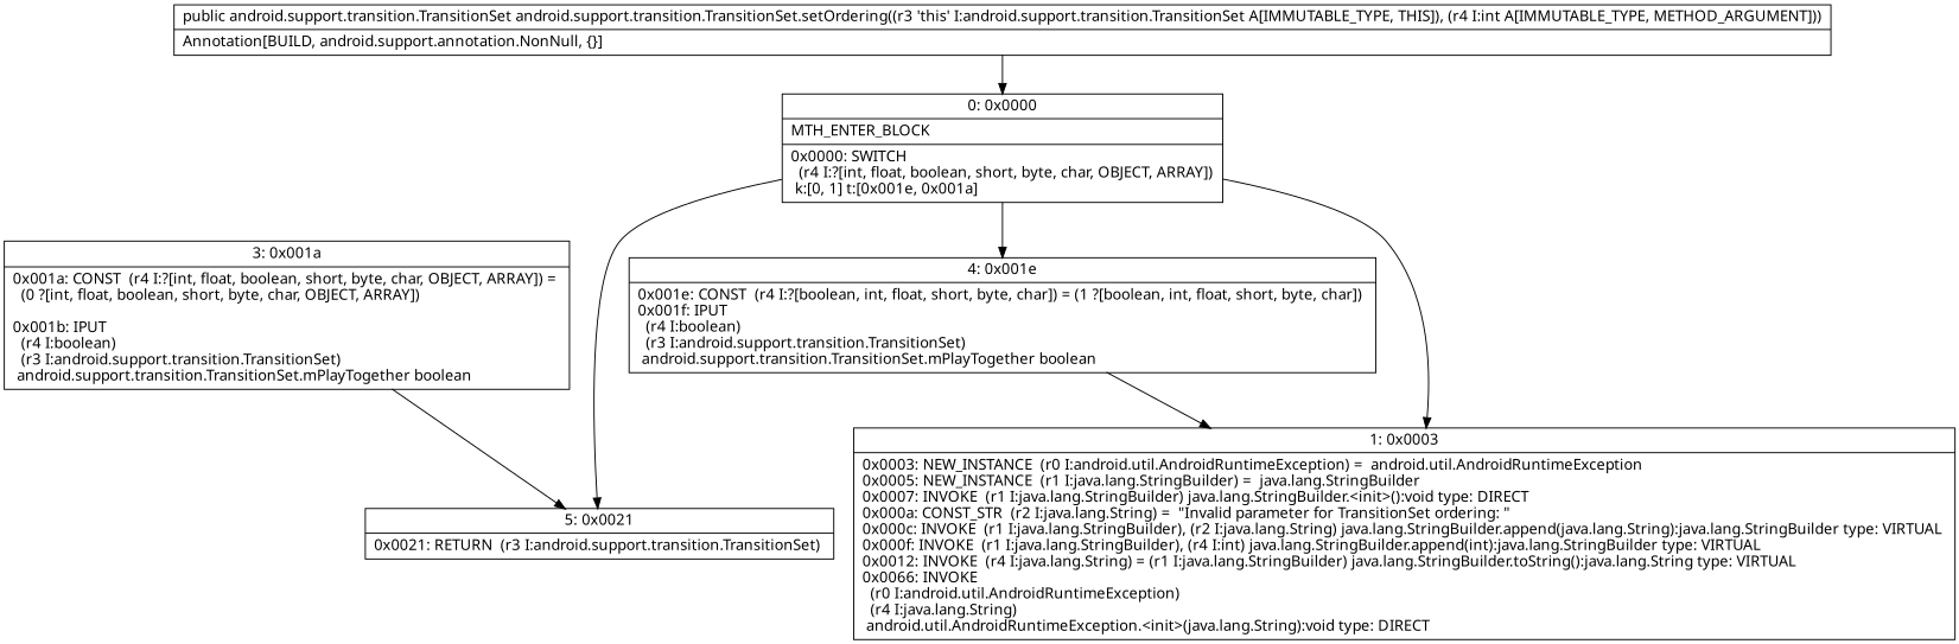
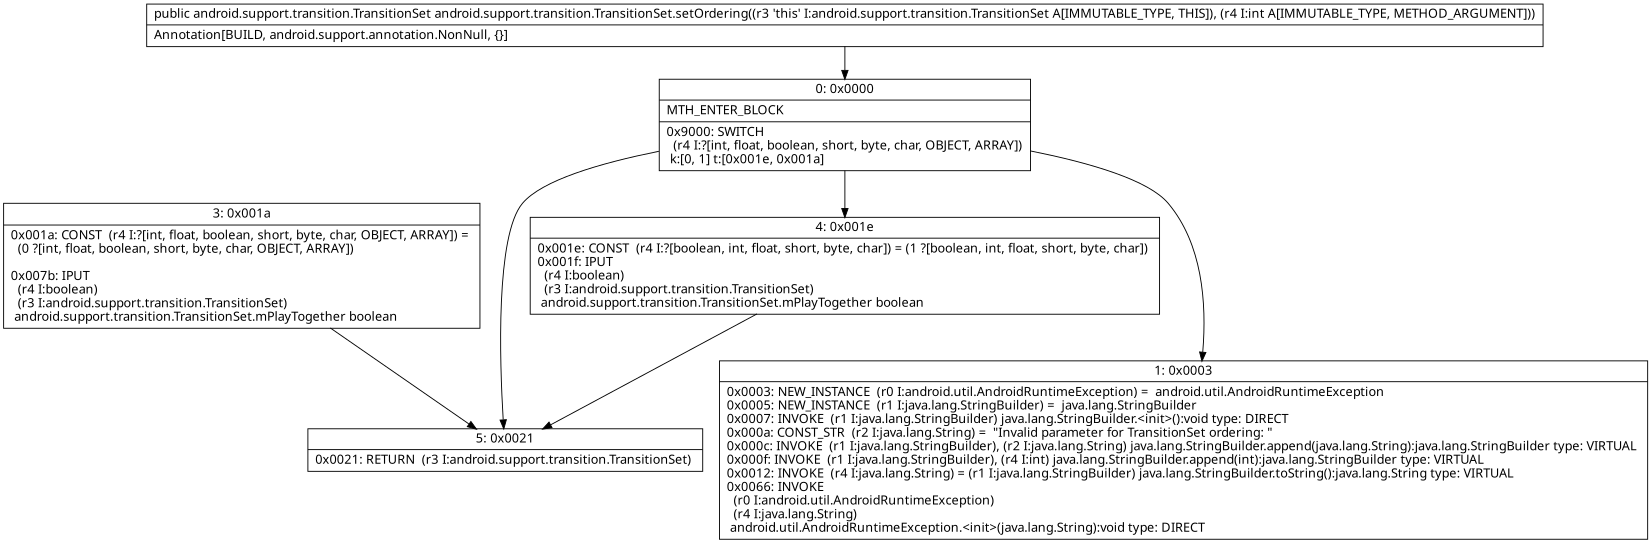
  digraph {
    fontname="Noto Sans"
    node [fontname="Noto Sans" shape=record]
    edge [fontname="Noto Sans"]
-   n1 [label="{0\:\ 0x0000|MTH_ENTER_BLOCK\l|0x0000: SWITCH  \l  (r4 I:?[int, float, boolean, short, byte, char, OBJECT, ARRAY])\l k:[0, 1] t:[0x001e, 0x001a] \l}"]
+   n1 [label="{0\:\ 0x0000|MTH_ENTER_BLOCK\l|0x9000: SWITCH  \l  (r4 I:?[int, float, boolean, short, byte, char, OBJECT, ARRAY])\l k:[0, 1] t:[0x001e, 0x001a] \l}"]
    n2 [label="{1\:\ 0x0003|0x0003: NEW_INSTANCE  (r0 I:android.util.AndroidRuntimeException) =  android.util.AndroidRuntimeException \l0x0005: NEW_INSTANCE  (r1 I:java.lang.StringBuilder) =  java.lang.StringBuilder \l0x0007: INVOKE  (r1 I:java.lang.StringBuilder) java.lang.StringBuilder.\<init\>():void type: DIRECT \l0x000a: CONST_STR  (r2 I:java.lang.String) =  \"Invalid parameter for TransitionSet ordering: \" \l0x000c: INVOKE  (r1 I:java.lang.StringBuilder), (r2 I:java.lang.String) java.lang.StringBuilder.append(java.lang.String):java.lang.StringBuilder type: VIRTUAL \l0x000f: INVOKE  (r1 I:java.lang.StringBuilder), (r4 I:int) java.lang.StringBuilder.append(int):java.lang.StringBuilder type: VIRTUAL \l0x0012: INVOKE  (r4 I:java.lang.String) = (r1 I:java.lang.StringBuilder) java.lang.StringBuilder.toString():java.lang.String type: VIRTUAL \l0x0066: INVOKE  \l  (r0 I:android.util.AndroidRuntimeException)\l  (r4 I:java.lang.String)\l android.util.AndroidRuntimeException.\<init\>(java.lang.String):void type: DIRECT \l}"]
    n3 [label="{4\:\ 0x001e|0x001e: CONST  (r4 I:?[boolean, int, float, short, byte, char]) = (1 ?[boolean, int, float, short, byte, char]) \l0x001f: IPUT  \l  (r4 I:boolean)\l  (r3 I:android.support.transition.TransitionSet)\l android.support.transition.TransitionSet.mPlayTogether boolean \l}"]
    n4 [label="{5\:\ 0x0021|0x0021: RETURN  (r3 I:android.support.transition.TransitionSet) \l}"]
-   n5 [label="{3\:\ 0x001a|0x001a: CONST  (r4 I:?[int, float, boolean, short, byte, char, OBJECT, ARRAY]) = \l  (0 ?[int, float, boolean, short, byte, char, OBJECT, ARRAY])\l \l0x001b: IPUT  \l  (r4 I:boolean)\l  (r3 I:android.support.transition.TransitionSet)\l android.support.transition.TransitionSet.mPlayTogether boolean \l}"]
+   n5 [label="{3\:\ 0x001a|0x001a: CONST  (r4 I:?[int, float, boolean, short, byte, char, OBJECT, ARRAY]) = \l  (0 ?[int, float, boolean, short, byte, char, OBJECT, ARRAY])\l \l0x007b: IPUT  \l  (r4 I:boolean)\l  (r3 I:android.support.transition.TransitionSet)\l android.support.transition.TransitionSet.mPlayTogether boolean \l}"]
    n6 [label="{public android.support.transition.TransitionSet android.support.transition.TransitionSet.setOrdering((r3 'this' I:android.support.transition.TransitionSet A[IMMUTABLE_TYPE, THIS]), (r4 I:int A[IMMUTABLE_TYPE, METHOD_ARGUMENT]))  | Annotation[BUILD, android.support.annotation.NonNull, \{\}]\l}"]
    n1 -> n2
    n1 -> n3
    n1 -> n4
-   n3 -> n2
+   n3 -> n4
    n5 -> n4
    n6 -> n1
  }
